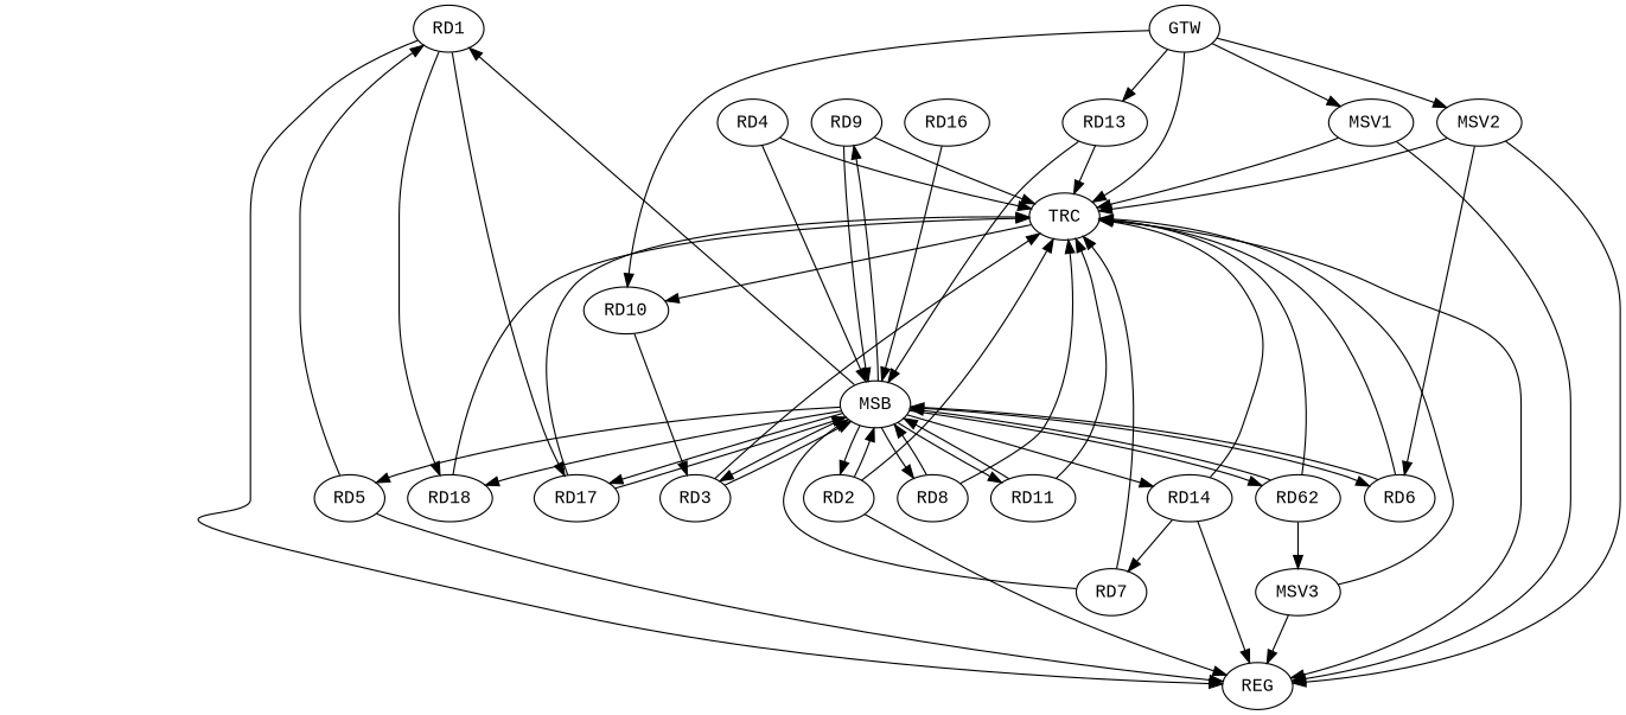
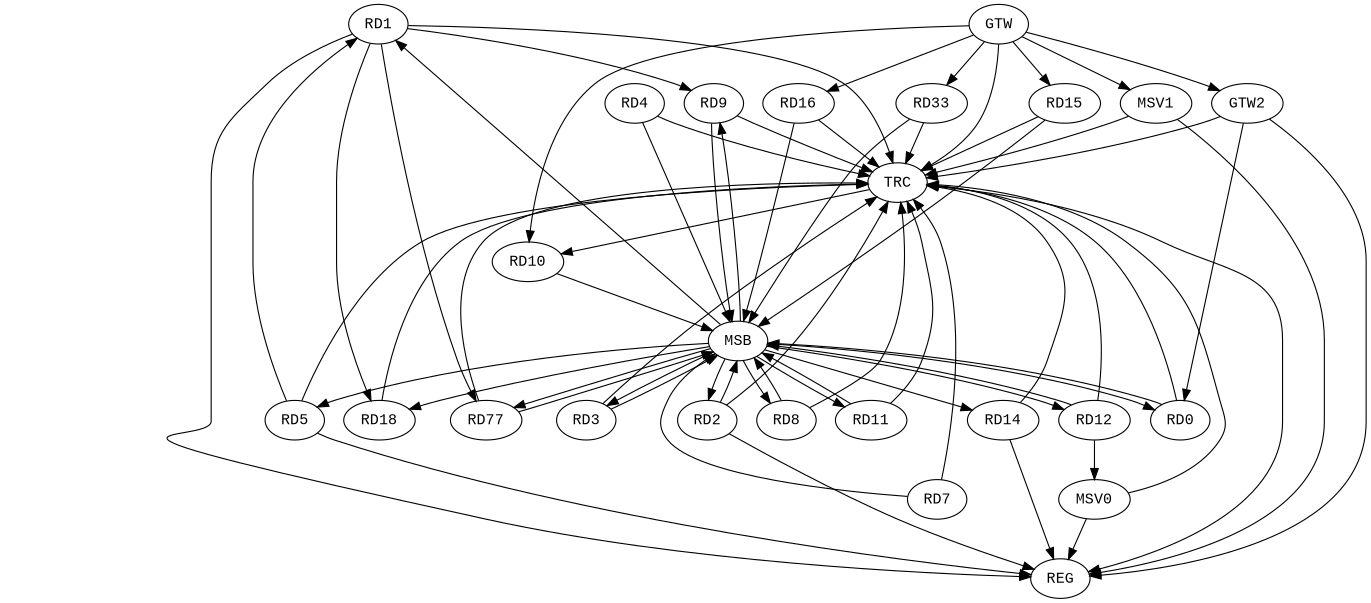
  strict digraph {
    fontname="Liberation Mono"
    node [fontname="Liberation Mono"]
    edge [fontname="Liberation Mono"]
    n1 [label=RD1]
    n2 [label=RD9]
-   n3 [label=RD17]
+   n3 [label=RD77]
    n4 [label=RD18]
    n5 [label=REG]
    n6 [label=TRC]
    n7 [label=MSB]
    n8 [label=RD10]
    n9 [label=RD2]
    n10 [label=RD3]
    n11 [label=RD5]
-   n12 [label=RD6]
+   n12 [label=RD0]
    n13 [label=RD8]
    n14 [label=RD11]
-   n15 [label=RD62]
+   n15 [label=RD12]
    n16 [label=RD14]
    n17 [label=RD4]
    n18 [label=RD7]
-   n19 [label=MSV3]
-   n20 [label=RD13]
+   n19 [label=MSV0]
+   n20 [label=RD33]
+   n21 [label=RD15]
    n22 [label=RD16]
    n23 [label=GTW]
    n24 [label=MSV1]
-   n25 [label=MSV2]
+   n25 [label=GTW2]
+   n1 -> n2
    n1 -> n3
    n1 -> n4
    n1 -> n5
+   n1 -> n6
    n2 -> n6
    n2 -> n7
    n3 -> n6
    n3 -> n7
    n4 -> n6
    n6 -> n5
    n6 -> n8
    n7 -> n1
    n7 -> n2
    n7 -> n3
    n7 -> n4
    n7 -> n9
    n7 -> n10
    n7 -> n11
    n7 -> n12
    n7 -> n13
    n7 -> n14
    n7 -> n15
    n7 -> n16
-   n8 -> n10
+   n8 -> n7
    n9 -> n5
    n9 -> n6
    n9 -> n7
    n10 -> n6
    n10 -> n7
    n11 -> n1
    n11 -> n5
+   n11 -> n6
    n12 -> n6
    n12 -> n7
    n13 -> n6
    n13 -> n7
    n14 -> n6
    n14 -> n7
    n15 -> n6
    n15 -> n7
    n15 -> n19
    n16 -> n5
    n16 -> n6
-   n16 -> n18
    n17 -> n6
    n17 -> n7
    n18 -> n6
    n18 -> n7
    n19 -> n5
    n19 -> n6
    n20 -> n6
    n20 -> n7
+   n21 -> n6
+   n21 -> n7
+   n22 -> n6
    n22 -> n7
    n23 -> n6
    n23 -> n8
    n23 -> n20
+   n23 -> n21
+   n23 -> n22
    n23 -> n24
    n23 -> n25
    n24 -> n5
    n24 -> n6
    n25 -> n5
    n25 -> n6
    n25 -> n12
  }
